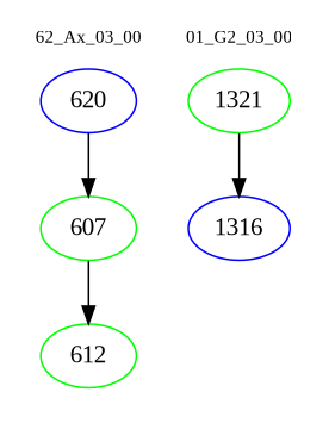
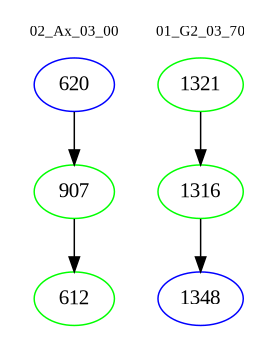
  digraph {
    fontname="Liberation Serif"
    node [color=green fontname="Liberation Serif"]
    edge [color=black fontname="Liberation Serif"]
-   n1 [label=607]
+   n1 [label=907]
    n2 [label=612]
    n3 [color=blue label=620]
-   n4 [color=blue label=1316]
+   n4 [label=1316]
+   n5 [color=blue label=1348]
    n6 [label=1321]
    subgraph cluster_1 {
      color=white
      fontsize=10
-     label="62_Ax_03_00"
+     label="02_Ax_03_00"
      n1
      n2
      n3
    }
    subgraph cluster_2 {
      color=white
      fontsize=10
-     label="01_G2_03_00"
+     label="01_G2_03_70"
      n4
+     n5
      n6
    }
    n1 -> n2
    n3 -> n1
+   n4 -> n5
    n6 -> n4
  }
